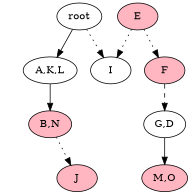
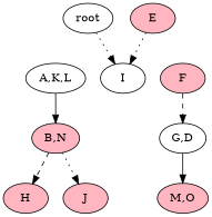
  strict digraph {
    node [fillcolor=lightpink style=filled]
    edge [style=dotted]
    n1 [fillcolor=white label=root]
    n2 [fillcolor=white label="A,K,L"]
    n3 [fillcolor=white label=I]
    n4 [label="B,N"]
+   n5 [label=H]
    n6 [label=J]
    n7 [label=E]
    n8 [label=F]
    n9 [fillcolor=white label="G,D"]
    n10 [label="M,O"]
-   n1 -> n2 [style=solid]
    n1 -> n3
    n2 -> n4 [style=solid]
+   n4 -> n5 [style=dashed]
    n4 -> n6
    n7 -> n3
-   n7 -> n8
    n8 -> n9 [style=dashed]
    n9 -> n10 [style=solid]
  }
